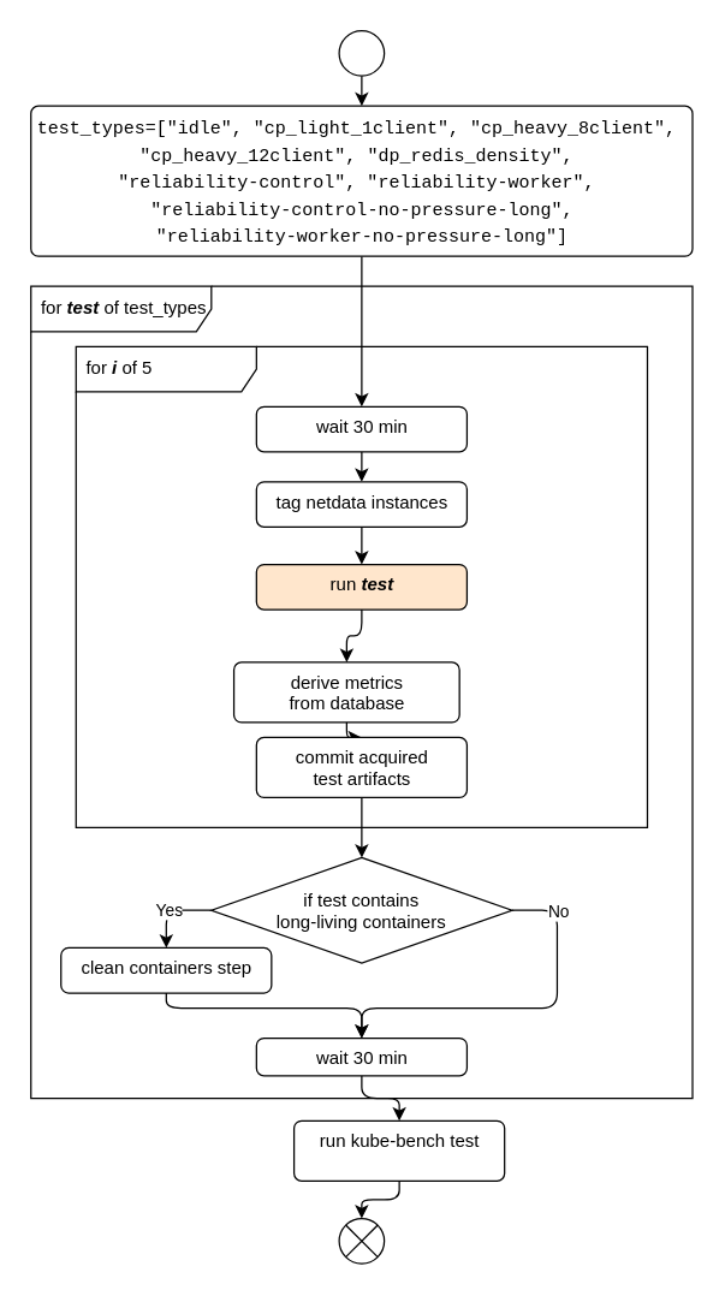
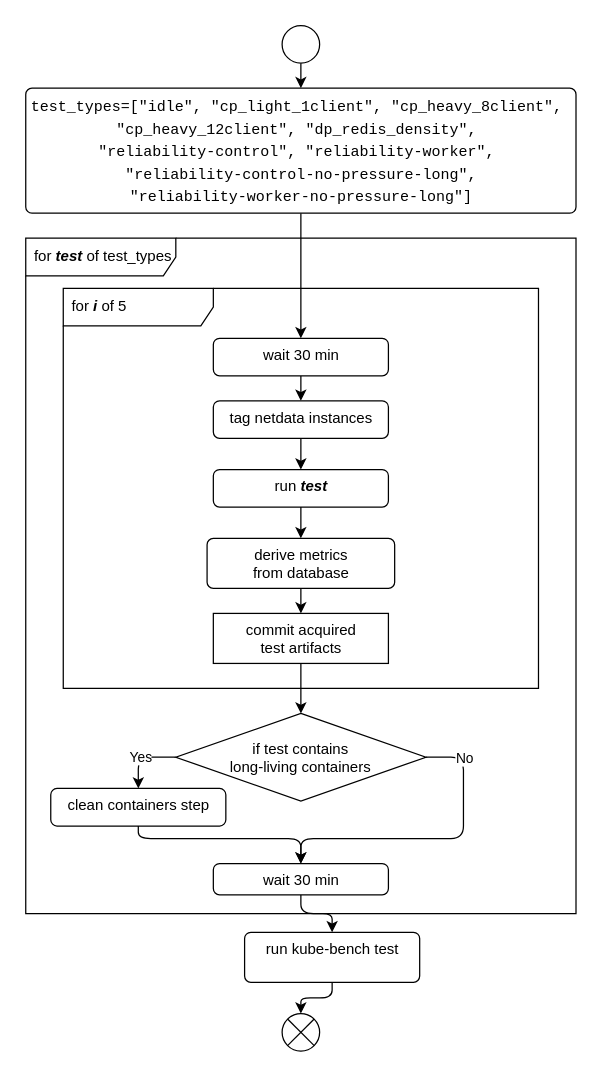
  <mxCell id="0" />
  <mxCell id="1" parent="0" />
  <mxCell id="2" style="edgeStyle=orthogonalEdgeStyle;html=1;exitX=0.5;exitY=1;exitDx=0;exitDy=0;entryX=0.5;entryY=0;entryDx=0;entryDy=0;" edge="1" parent="1" source="3" target="6"><mxGeometry relative="1" as="geometry" /></mxCell>
  <mxCell id="3" value="" style="ellipse;" vertex="1" parent="1"><mxGeometry x="225" y="20" width="30" height="30" as="geometry" /></mxCell>
  <mxCell id="4" value="" style="shape=sumEllipse;perimeter=ellipsePerimeter;whiteSpace=wrap;html=1;backgroundOutline=1;" vertex="1" parent="1"><mxGeometry x="225" y="810" width="30" height="30" as="geometry" /></mxCell>
  <mxCell id="5" style="edgeStyle=orthogonalEdgeStyle;html=1;exitX=0.5;exitY=1;exitDx=0;exitDy=0;" edge="1" parent="1" source="6" target="10"><mxGeometry relative="1" as="geometry" /></mxCell>
  <mxCell id="6" value="&lt;div style=&quot;font-family: Menlo, Monaco, &amp;quot;Courier New&amp;quot;, monospace; line-height: 18px;&quot;&gt;&lt;div style=&quot;line-height: 18px;&quot;&gt;test_types=[&quot;idle&quot;, &quot;cp_light_1client&quot;, &quot;cp_heavy_8client&quot;,&amp;nbsp;&lt;/div&gt;&lt;div style=&quot;line-height: 18px;&quot;&gt;&quot;cp_heavy_12client&quot;, &quot;dp_redis_density&quot;,&amp;nbsp;&lt;/div&gt;&lt;div style=&quot;line-height: 18px;&quot;&gt;&quot;reliability-control&quot;, &quot;reliability-worker&quot;,&amp;nbsp;&lt;/div&gt;&lt;div style=&quot;line-height: 18px;&quot;&gt;&quot;reliability-control-no-pressure-long&quot;,&lt;/div&gt;&lt;div style=&quot;line-height: 18px;&quot;&gt;&quot;reliability-worker-no-pressure-long&quot;]&lt;/div&gt;&lt;/div&gt;" style="html=1;align=center;verticalAlign=top;rounded=1;absoluteArcSize=1;arcSize=10;dashed=0;" vertex="1" parent="1"><mxGeometry x="20" y="70" width="440" height="100" as="geometry" /></mxCell>
  <mxCell id="7" value="for &lt;b&gt;&lt;i&gt;test&lt;/i&gt;&lt;/b&gt; of test_types" style="shape=umlFrame;whiteSpace=wrap;html=1;width=120;height=30;boundedLbl=1;verticalAlign=middle;align=left;spacingLeft=5;labelBackgroundColor=none;" vertex="1" parent="1"><mxGeometry x="20" y="190" width="440" height="540" as="geometry" /></mxCell>
  <mxCell id="8" value="for &lt;b&gt;&lt;i&gt;i&lt;/i&gt;&lt;/b&gt; of 5" style="shape=umlFrame;whiteSpace=wrap;html=1;width=120;height=30;boundedLbl=1;verticalAlign=middle;align=left;spacingLeft=5;labelBackgroundColor=none;" vertex="1" parent="1"><mxGeometry x="50" y="230" width="380" height="320" as="geometry" /></mxCell>
  <mxCell id="9" style="edgeStyle=orthogonalEdgeStyle;html=1;exitX=0.5;exitY=1;exitDx=0;exitDy=0;" edge="1" parent="1" source="10" target="12"><mxGeometry relative="1" as="geometry" /></mxCell>
  <mxCell id="10" value="wait 30 min" style="html=1;align=center;verticalAlign=top;rounded=1;absoluteArcSize=1;arcSize=10;dashed=0;labelBackgroundColor=none;" vertex="1" parent="1"><mxGeometry x="170" y="270" width="140" height="30" as="geometry" /></mxCell>
  <mxCell id="11" style="edgeStyle=orthogonalEdgeStyle;html=1;exitX=0.5;exitY=1;exitDx=0;exitDy=0;entryX=0.5;entryY=0;entryDx=0;entryDy=0;" edge="1" parent="1" source="12" target="14"><mxGeometry relative="1" as="geometry" /></mxCell>
  <mxCell id="12" value="tag netdata instances" style="html=1;align=center;verticalAlign=top;rounded=1;absoluteArcSize=1;arcSize=10;dashed=0;labelBackgroundColor=none;" vertex="1" parent="1"><mxGeometry x="170" y="320" width="140" height="30" as="geometry" /></mxCell>
  <mxCell id="13" style="edgeStyle=orthogonalEdgeStyle;html=1;exitX=0.5;exitY=1;exitDx=0;exitDy=0;" edge="1" parent="1" source="14" target="16"><mxGeometry relative="1" as="geometry" /></mxCell>
- <mxCell id="14" value="run &lt;b&gt;&lt;i&gt;test&lt;/i&gt;&lt;/b&gt;" style="html=1;align=center;verticalAlign=top;rounded=1;absoluteArcSize=1;arcSize=10;dashed=0;labelBackgroundColor=none;fillColor=#ffe6cc;" vertex="1" parent="1"><mxGeometry x="170" y="375" width="140" height="30" as="geometry" /></mxCell>
+ <mxCell id="14" value="run &lt;b&gt;&lt;i&gt;test&lt;/i&gt;&lt;/b&gt;" style="html=1;align=center;verticalAlign=top;rounded=1;absoluteArcSize=1;arcSize=10;dashed=0;labelBackgroundColor=none;" vertex="1" parent="1"><mxGeometry x="170" y="375" width="140" height="30" as="geometry" /></mxCell>
  <mxCell id="15" style="edgeStyle=orthogonalEdgeStyle;html=1;exitX=0.5;exitY=1;exitDx=0;exitDy=0;" edge="1" parent="1" source="16" target="18"><mxGeometry relative="1" as="geometry" /></mxCell>
- <mxCell id="16" value="derive metrics &lt;br&gt;from database" style="html=1;align=center;verticalAlign=top;rounded=1;absoluteArcSize=1;arcSize=10;dashed=0;labelBackgroundColor=none;" vertex="1" parent="1"><mxGeometry x="155" y="440" width="150" height="40" as="geometry" /></mxCell>
+ <mxCell id="16" value="derive metrics &lt;br&gt;from database" style="html=1;align=center;verticalAlign=top;rounded=1;absoluteArcSize=1;arcSize=10;dashed=0;labelBackgroundColor=none;" vertex="1" parent="1"><mxGeometry x="165" y="430" width="150" height="40" as="geometry" /></mxCell>
  <mxCell id="17" style="edgeStyle=orthogonalEdgeStyle;html=1;exitX=0.5;exitY=1;exitDx=0;exitDy=0;" edge="1" parent="1" source="18" target="26"><mxGeometry relative="1" as="geometry" /></mxCell>
- <mxCell id="18" value="commit acquired &lt;br&gt;test artifacts" style="html=1;align=center;verticalAlign=top;rounded=1;absoluteArcSize=1;arcSize=10;dashed=0;labelBackgroundColor=none;" vertex="1" parent="1"><mxGeometry x="170" y="490" width="140" height="40" as="geometry" /></mxCell>
+ <mxCell id="18" value="commit acquired &lt;br&gt;test artifacts" style="html=1;align=center;verticalAlign=top;absoluteArcSize=1;arcSize=10;dashed=0;labelBackgroundColor=none;rounded=0;" vertex="1" parent="1"><mxGeometry x="170" y="490" width="140" height="40" as="geometry" /></mxCell>
  <mxCell id="19" style="edgeStyle=orthogonalEdgeStyle;html=1;exitX=0.5;exitY=1;exitDx=0;exitDy=0;entryX=0.5;entryY=0;entryDx=0;entryDy=0;" edge="1" parent="1" source="20" target="22"><mxGeometry relative="1" as="geometry" /></mxCell>
  <mxCell id="20" value="wait 30 min" style="html=1;align=center;verticalAlign=top;rounded=1;absoluteArcSize=1;arcSize=10;dashed=0;labelBackgroundColor=none;" vertex="1" parent="1"><mxGeometry x="170" y="690" width="140" height="25" as="geometry" /></mxCell>
  <mxCell id="21" style="edgeStyle=orthogonalEdgeStyle;html=1;exitX=0.5;exitY=1;exitDx=0;exitDy=0;entryX=0.5;entryY=0;entryDx=0;entryDy=0;" edge="1" parent="1" source="22" target="4"><mxGeometry relative="1" as="geometry" /></mxCell>
  <mxCell id="22" value="run kube-bench test" style="html=1;align=center;verticalAlign=top;rounded=1;absoluteArcSize=1;arcSize=10;dashed=0;labelBackgroundColor=none;" vertex="1" parent="1"><mxGeometry x="195" y="745" width="140" height="40" as="geometry" /></mxCell>
  <mxCell id="23" value="Yes" style="edgeStyle=orthogonalEdgeStyle;html=1;exitX=0;exitY=0.5;exitDx=0;exitDy=0;entryX=0.5;entryY=0;entryDx=0;entryDy=0;" edge="1" parent="1" source="26" target="28"><mxGeometry relative="1" as="geometry" /></mxCell>
  <mxCell id="24" style="edgeStyle=orthogonalEdgeStyle;html=1;entryX=0.5;entryY=0;entryDx=0;entryDy=0;" edge="1" parent="1" source="26" target="20"><mxGeometry relative="1" as="geometry"><mxPoint x="240" y="680" as="targetPoint" /><Array as="points"><mxPoint x="370" y="605" /><mxPoint x="370" y="670" /><mxPoint x="240" y="670" /></Array></mxGeometry></mxCell>
  <mxCell id="25" value="No" style="edgeLabel;html=1;align=center;verticalAlign=middle;resizable=0;points=[];" vertex="1" connectable="0" parent="24"><mxGeometry x="-0.422" y="2" relative="1" as="geometry"><mxPoint x="-2" y="-41" as="offset" /></mxGeometry></mxCell>
  <mxCell id="26" value="if test contains &#10;long-living containers" style="rhombus;labelBackgroundColor=none;" vertex="1" parent="1"><mxGeometry x="140" y="570" width="200" height="70" as="geometry" /></mxCell>
  <mxCell id="27" style="edgeStyle=orthogonalEdgeStyle;html=1;exitX=0.5;exitY=1;exitDx=0;exitDy=0;entryX=0.5;entryY=0;entryDx=0;entryDy=0;" edge="1" parent="1" source="28" target="20"><mxGeometry relative="1" as="geometry"><Array as="points"><mxPoint x="110" y="670" /><mxPoint x="240" y="670" /></Array></mxGeometry></mxCell>
  <mxCell id="28" value="clean containers step" style="html=1;align=center;verticalAlign=top;rounded=1;absoluteArcSize=1;arcSize=10;dashed=0;labelBackgroundColor=none;" vertex="1" parent="1"><mxGeometry x="40" y="630" width="140" height="30" as="geometry" /></mxCell>
